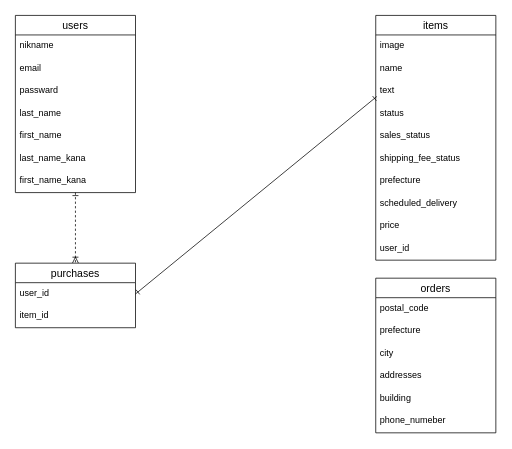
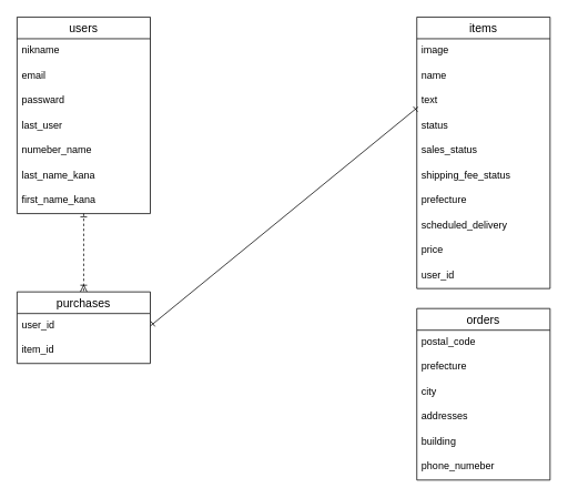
  <mxCell id="0" />
  <mxCell id="1" parent="0" />
  <mxCell id="2" style="edgeStyle=none;html=1;entryX=0.5;entryY=0;entryDx=0;entryDy=0;endArrow=ERoneToMany;endFill=0;startArrow=ERone;startFill=0;dashed=1;" edge="1" parent="1" source="3" target="29"><mxGeometry relative="1" as="geometry" /></mxCell>
  <mxCell id="3" value="users" style="swimlane;fontStyle=0;childLayout=stackLayout;horizontal=1;startSize=26;horizontalStack=0;resizeParent=1;resizeParentMax=0;resizeLast=0;collapsible=1;marginBottom=0;align=center;fontSize=14;" vertex="1" parent="1"><mxGeometry y="20" width="160" height="236" as="geometry" x="20" /></mxCell>
  <mxCell id="4" value="nikname" style="text;strokeColor=none;fillColor=none;spacingLeft=4;spacingRight=4;overflow=hidden;rotatable=0;points=[[0,0.5],[1,0.5]];portConstraint=eastwest;fontSize=12;" vertex="1" parent="3"><mxGeometry y="26" width="160" height="30" as="geometry" /></mxCell>
  <mxCell id="5" value="email" style="text;strokeColor=none;fillColor=none;spacingLeft=4;spacingRight=4;overflow=hidden;rotatable=0;points=[[0,0.5],[1,0.5]];portConstraint=eastwest;fontSize=12;" vertex="1" parent="3"><mxGeometry y="56" width="160" height="30" as="geometry" /></mxCell>
  <mxCell id="6" value="passward" style="text;strokeColor=none;fillColor=none;spacingLeft=4;spacingRight=4;overflow=hidden;rotatable=0;points=[[0,0.5],[1,0.5]];portConstraint=eastwest;fontSize=12;" vertex="1" parent="3"><mxGeometry y="86" width="160" height="30" as="geometry" /></mxCell>
- <mxCell id="7" value="last_name" style="text;strokeColor=none;fillColor=none;spacingLeft=4;spacingRight=4;overflow=hidden;rotatable=0;points=[[0,0.5],[1,0.5]];portConstraint=eastwest;fontSize=12;labelBackgroundColor=default;" vertex="1" parent="3"><mxGeometry y="116" width="160" height="30" as="geometry" /></mxCell>
- <mxCell id="8" value="first_name" style="text;strokeColor=none;fillColor=none;spacingLeft=4;spacingRight=4;overflow=hidden;rotatable=0;points=[[0,0.5],[1,0.5]];portConstraint=eastwest;fontSize=12;labelBackgroundColor=default;" vertex="1" parent="3"><mxGeometry y="146" width="160" height="30" as="geometry" /></mxCell>
+ <mxCell id="7" value="last_user" style="text;strokeColor=none;fillColor=none;spacingLeft=4;spacingRight=4;overflow=hidden;rotatable=0;points=[[0,0.5],[1,0.5]];portConstraint=eastwest;fontSize=12;labelBackgroundColor=default;" vertex="1" parent="3"><mxGeometry y="116" width="160" height="30" as="geometry" /></mxCell>
+ <mxCell id="8" value="numeber_name" style="text;strokeColor=none;fillColor=none;spacingLeft=4;spacingRight=4;overflow=hidden;rotatable=0;points=[[0,0.5],[1,0.5]];portConstraint=eastwest;fontSize=12;labelBackgroundColor=default;" vertex="1" parent="3"><mxGeometry y="146" width="160" height="30" as="geometry" /></mxCell>
  <mxCell id="9" value="last_name_kana" style="text;strokeColor=none;fillColor=none;spacingLeft=4;spacingRight=4;overflow=hidden;rotatable=0;points=[[0,0.5],[1,0.5]];portConstraint=eastwest;fontSize=12;labelBackgroundColor=default;" vertex="1" parent="3"><mxGeometry y="176" width="160" height="30" as="geometry" /></mxCell>
  <mxCell id="10" value="first_name_kana" style="text;strokeColor=none;fillColor=none;spacingLeft=4;spacingRight=4;overflow=hidden;rotatable=0;points=[[0,0.5],[1,0.5]];portConstraint=eastwest;fontSize=12;labelBackgroundColor=default;" vertex="1" parent="3"><mxGeometry y="206" width="160" height="30" as="geometry" /></mxCell>
  <mxCell id="11" value="items" style="swimlane;fontStyle=0;childLayout=stackLayout;horizontal=1;startSize=26;horizontalStack=0;resizeParent=1;resizeParentMax=0;resizeLast=0;collapsible=1;marginBottom=0;align=center;fontSize=14;" vertex="1" parent="1"><mxGeometry x="500" y="20" width="160" height="326" as="geometry" /></mxCell>
  <mxCell id="12" value="image  " style="text;strokeColor=none;fillColor=none;spacingLeft=4;spacingRight=4;overflow=hidden;rotatable=0;points=[[0,0.5],[1,0.5]];portConstraint=eastwest;fontSize=12;" vertex="1" parent="11"><mxGeometry y="26" width="160" height="30" as="geometry" /></mxCell>
  <mxCell id="13" value="name" style="text;strokeColor=none;fillColor=none;spacingLeft=4;spacingRight=4;overflow=hidden;rotatable=0;points=[[0,0.5],[1,0.5]];portConstraint=eastwest;fontSize=12;" vertex="1" parent="11"><mxGeometry y="56" width="160" height="30" as="geometry" /></mxCell>
  <mxCell id="14" value="text" style="text;strokeColor=none;fillColor=none;spacingLeft=4;spacingRight=4;overflow=hidden;rotatable=0;points=[[0,0.5],[1,0.5]];portConstraint=eastwest;fontSize=12;" vertex="1" parent="11"><mxGeometry y="86" width="160" height="30" as="geometry" /></mxCell>
  <mxCell id="15" value="status" style="text;strokeColor=none;fillColor=none;spacingLeft=4;spacingRight=4;overflow=hidden;rotatable=0;points=[[0,0.5],[1,0.5]];portConstraint=eastwest;fontSize=12;" vertex="1" parent="11"><mxGeometry y="116" width="160" height="30" as="geometry" /></mxCell>
  <mxCell id="16" value="sales_status" style="text;strokeColor=none;fillColor=none;spacingLeft=4;spacingRight=4;overflow=hidden;rotatable=0;points=[[0,0.5],[1,0.5]];portConstraint=eastwest;fontSize=12;" vertex="1" parent="11"><mxGeometry y="146" width="160" height="30" as="geometry" /></mxCell>
  <mxCell id="17" value="shipping_fee_status" style="text;strokeColor=none;fillColor=none;spacingLeft=4;spacingRight=4;overflow=hidden;rotatable=0;points=[[0,0.5],[1,0.5]];portConstraint=eastwest;fontSize=12;" vertex="1" parent="11"><mxGeometry y="176" width="160" height="30" as="geometry" /></mxCell>
  <mxCell id="18" value="prefecture" style="text;strokeColor=none;fillColor=none;spacingLeft=4;spacingRight=4;overflow=hidden;rotatable=0;points=[[0,0.5],[1,0.5]];portConstraint=eastwest;fontSize=12;" vertex="1" parent="11"><mxGeometry y="206" width="160" height="30" as="geometry" /></mxCell>
  <mxCell id="19" value="scheduled_delivery" style="text;strokeColor=none;fillColor=none;spacingLeft=4;spacingRight=4;overflow=hidden;rotatable=0;points=[[0,0.5],[1,0.5]];portConstraint=eastwest;fontSize=12;" vertex="1" parent="11"><mxGeometry y="236" width="160" height="30" as="geometry" /></mxCell>
  <mxCell id="20" value="price" style="text;strokeColor=none;fillColor=none;spacingLeft=4;spacingRight=4;overflow=hidden;rotatable=0;points=[[0,0.5],[1,0.5]];portConstraint=eastwest;fontSize=12;" vertex="1" parent="11"><mxGeometry y="266" width="160" height="30" as="geometry" /></mxCell>
  <mxCell id="21" value="user_id" style="text;strokeColor=none;fillColor=none;spacingLeft=4;spacingRight=4;overflow=hidden;rotatable=0;points=[[0,0.5],[1,0.5]];portConstraint=eastwest;fontSize=12;" vertex="1" parent="11"><mxGeometry y="296" width="160" height="30" as="geometry" /></mxCell>
  <mxCell id="22" value="orders" style="swimlane;fontStyle=0;childLayout=stackLayout;horizontal=1;startSize=26;horizontalStack=0;resizeParent=1;resizeParentMax=0;resizeLast=0;collapsible=1;marginBottom=0;align=center;fontSize=14;" vertex="1" parent="1"><mxGeometry x="500" y="370" width="160" height="206" as="geometry" /></mxCell>
  <mxCell id="23" value="postal_code" style="text;strokeColor=none;fillColor=none;spacingLeft=4;spacingRight=4;overflow=hidden;rotatable=0;points=[[0,0.5],[1,0.5]];portConstraint=eastwest;fontSize=12;" vertex="1" parent="22"><mxGeometry y="26" width="160" height="30" as="geometry" /></mxCell>
  <mxCell id="24" value="prefecture" style="text;strokeColor=none;fillColor=none;spacingLeft=4;spacingRight=4;overflow=hidden;rotatable=0;points=[[0,0.5],[1,0.5]];portConstraint=eastwest;fontSize=12;" vertex="1" parent="22"><mxGeometry y="56" width="160" height="30" as="geometry" /></mxCell>
  <mxCell id="25" value="city" style="text;strokeColor=none;fillColor=none;spacingLeft=4;spacingRight=4;overflow=hidden;rotatable=0;points=[[0,0.5],[1,0.5]];portConstraint=eastwest;fontSize=12;" vertex="1" parent="22"><mxGeometry y="86" width="160" height="30" as="geometry" /></mxCell>
  <mxCell id="26" value="addresses" style="text;strokeColor=none;fillColor=none;spacingLeft=4;spacingRight=4;overflow=hidden;rotatable=0;points=[[0,0.5],[1,0.5]];portConstraint=eastwest;fontSize=12;" vertex="1" parent="22"><mxGeometry y="116" width="160" height="30" as="geometry" /></mxCell>
  <mxCell id="27" value="building" style="text;strokeColor=none;fillColor=none;spacingLeft=4;spacingRight=4;overflow=hidden;rotatable=0;points=[[0,0.5],[1,0.5]];portConstraint=eastwest;fontSize=12;" vertex="1" parent="22"><mxGeometry y="146" width="160" height="30" as="geometry" /></mxCell>
  <mxCell id="28" value="phone_numeber" style="text;strokeColor=none;fillColor=none;spacingLeft=4;spacingRight=4;overflow=hidden;rotatable=0;points=[[0,0.5],[1,0.5]];portConstraint=eastwest;fontSize=12;" vertex="1" parent="22"><mxGeometry y="176" width="160" height="30" as="geometry" /></mxCell>
  <mxCell id="29" value="purchases" style="swimlane;fontStyle=0;childLayout=stackLayout;horizontal=1;startSize=26;horizontalStack=0;resizeParent=1;resizeParentMax=0;resizeLast=0;collapsible=1;marginBottom=0;align=center;fontSize=14;labelBackgroundColor=default;" vertex="1" parent="1"><mxGeometry y="350" width="160" height="86" as="geometry" x="20" /></mxCell>
  <mxCell id="30" value="user_id" style="text;strokeColor=none;fillColor=none;spacingLeft=4;spacingRight=4;overflow=hidden;rotatable=0;points=[[0,0.5],[1,0.5]];portConstraint=eastwest;fontSize=12;labelBackgroundColor=default;" vertex="1" parent="29"><mxGeometry y="26" width="160" height="30" as="geometry" /></mxCell>
  <mxCell id="31" value="item_id" style="text;strokeColor=none;fillColor=none;spacingLeft=4;spacingRight=4;overflow=hidden;rotatable=0;points=[[0,0.5],[1,0.5]];portConstraint=eastwest;fontSize=12;labelBackgroundColor=default;" vertex="1" parent="29"><mxGeometry y="56" width="160" height="30" as="geometry" /></mxCell>
  <mxCell id="32" style="edgeStyle=none;html=1;entryX=0.009;entryY=0.733;entryDx=0;entryDy=0;entryPerimeter=0;startArrow=ERone;startFill=0;endArrow=ERone;endFill=0;exitX=1;exitY=0.5;exitDx=0;exitDy=0;" edge="1" parent="1" source="30" target="14"><mxGeometry relative="1" as="geometry" /></mxCell>
